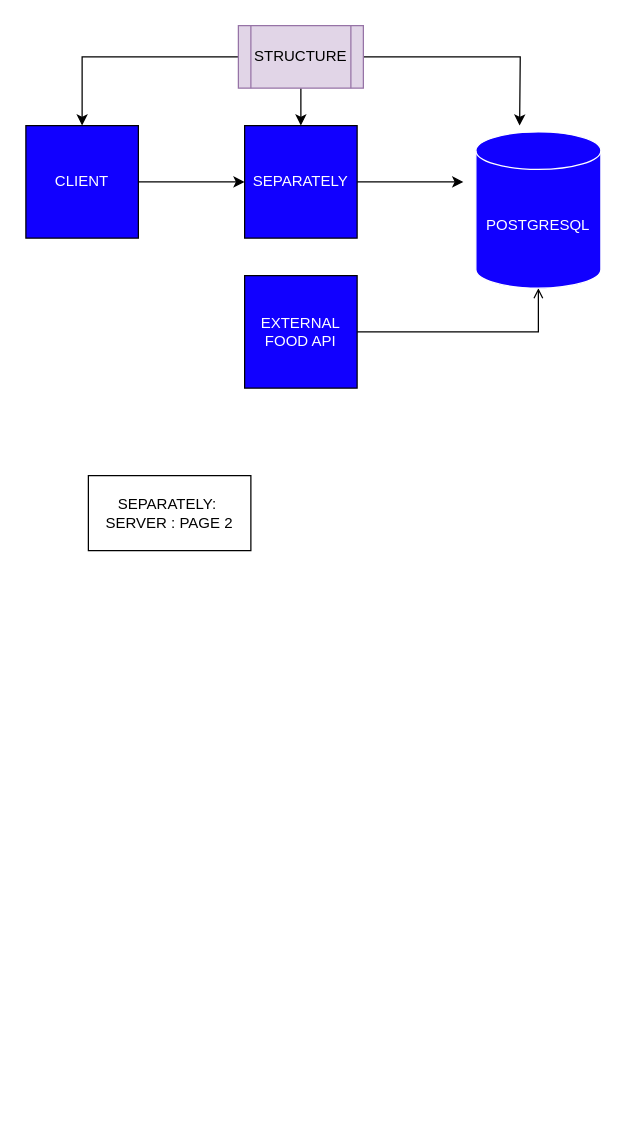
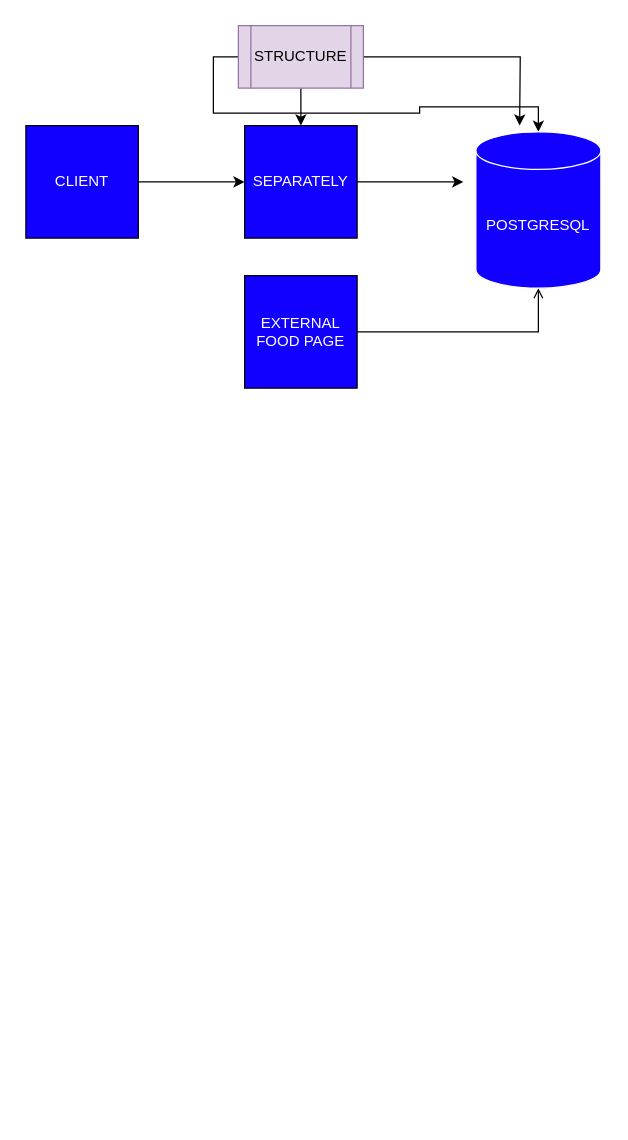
  <mxCell id="0" />
  <mxCell id="1" parent="0" />
  <mxCell id="2" style="edgeStyle=orthogonalEdgeStyle;rounded=0;orthogonalLoop=1;jettySize=auto;html=1;entryX=0;entryY=0.5;entryDx=0;entryDy=0;" edge="1" parent="1" source="3" target="5"><mxGeometry relative="1" as="geometry" /></mxCell>
  <mxCell id="3" value="&lt;font color=&quot;#ffffff&quot;&gt;CLIENT&lt;/font&gt;" style="whiteSpace=wrap;html=1;aspect=fixed;fillColor=#1100FF;" vertex="1" parent="1"><mxGeometry x="20" y="100" width="90" height="90" as="geometry" /></mxCell>
  <mxCell id="4" style="edgeStyle=orthogonalEdgeStyle;rounded=0;orthogonalLoop=1;jettySize=auto;html=1;" edge="1" parent="1" source="5"><mxGeometry relative="1" as="geometry"><mxPoint x="370" y="145" as="targetPoint" /></mxGeometry></mxCell>
  <mxCell id="5" value="&lt;font color=&quot;#ffffff&quot;&gt;SEPARATELY&lt;/font&gt;" style="whiteSpace=wrap;html=1;aspect=fixed;fillColor=#1100FF;" vertex="1" parent="1"><mxGeometry x="195" y="100" width="90" height="90" as="geometry" /></mxCell>
- <mxCell id="6" style="edgeStyle=orthogonalEdgeStyle;rounded=0;orthogonalLoop=1;jettySize=auto;html=1;exitX=0;exitY=0.5;exitDx=0;exitDy=0;entryX=0.5;entryY=0;entryDx=0;entryDy=0;" edge="1" parent="1" source="9" target="3"><mxGeometry relative="1" as="geometry"><mxPoint x="70" y="50" as="targetPoint" /></mxGeometry></mxCell>
+ <mxCell id="6" style="edgeStyle=orthogonalEdgeStyle;rounded=0;orthogonalLoop=1;jettySize=auto;html=1;exitX=0;exitY=0.5;exitDx=0;exitDy=0;" edge="1" parent="1" source="9" target="12"><mxGeometry relative="1" as="geometry"><mxPoint x="70" y="50" as="targetPoint" /></mxGeometry></mxCell>
  <mxCell id="7" value="" style="edgeStyle=orthogonalEdgeStyle;rounded=0;orthogonalLoop=1;jettySize=auto;html=1;" edge="1" parent="1" source="9" target="5"><mxGeometry relative="1" as="geometry" /></mxCell>
  <mxCell id="8" style="edgeStyle=orthogonalEdgeStyle;rounded=0;orthogonalLoop=1;jettySize=auto;html=1;entryX=0.5;entryY=0;entryDx=0;entryDy=0;" edge="1" parent="1" source="9"><mxGeometry relative="1" as="geometry"><mxPoint x="415" y="100" as="targetPoint" /></mxGeometry></mxCell>
  <mxCell id="9" value="STRUCTURE" style="shape=process;whiteSpace=wrap;html=1;backgroundOutline=1;fillColor=#e1d5e7;strokeColor=#9673a6;" vertex="1" parent="1"><mxGeometry x="190" y="20" width="100" height="50" as="geometry" /></mxCell>
  <mxCell id="10" style="edgeStyle=orthogonalEdgeStyle;rounded=0;orthogonalLoop=1;jettySize=auto;html=1;entryX=0.5;entryY=1;entryDx=0;entryDy=0;entryPerimeter=0;endArrow=open;" edge="1" parent="1" source="11" target="12"><mxGeometry relative="1" as="geometry"><mxPoint x="440" y="265" as="targetPoint" /></mxGeometry></mxCell>
- <mxCell id="11" value="&lt;font color=&quot;#ffffff&quot;&gt;EXTERNAL&lt;br&gt;FOOD API&lt;/font&gt;" style="whiteSpace=wrap;html=1;aspect=fixed;fillColor=#1100FF;" vertex="1" parent="1"><mxGeometry x="195" y="220" width="90" height="90" as="geometry" /></mxCell>
+ <mxCell id="11" value="&lt;font color=&quot;#ffffff&quot;&gt;EXTERNAL&lt;br&gt;FOOD PAGE&lt;/font&gt;" style="whiteSpace=wrap;html=1;aspect=fixed;fillColor=#1100FF;" vertex="1" parent="1"><mxGeometry x="195" y="220" width="90" height="90" as="geometry" /></mxCell>
  <mxCell id="12" value="&lt;font color=&quot;#ffffff&quot;&gt;POSTGRESQL&lt;/font&gt;" style="shape=cylinder3;whiteSpace=wrap;html=1;boundedLbl=1;backgroundOutline=1;size=15;strokeColor=#FFFFFF;fillColor=#1100FF;" vertex="1" parent="1"><mxGeometry x="380" y="105" width="100" height="125" as="geometry" /></mxCell>
  <mxCell id="13" value="&lt;br&gt;&lt;br&gt;&lt;br&gt;&lt;br&gt;" style="text;strokeColor=none;fillColor=none;align=left;verticalAlign=middle;spacingLeft=4;spacingRight=4;overflow=hidden;points=[[0,0.5],[1,0.5]];portConstraint=eastwest;rotatable=0;whiteSpace=wrap;html=1;" vertex="1" parent="1"><mxGeometry x="90" y="860" width="140" height="30" as="geometry" /></mxCell>
- <mxCell id="14" value="SEPARATELY:&amp;nbsp;&lt;br&gt;SERVER : PAGE 2" style="rounded=0;whiteSpace=wrap;html=1;" vertex="1" parent="1"><mxGeometry x="70" y="380" width="130" height="60" as="geometry" /></mxCell>
